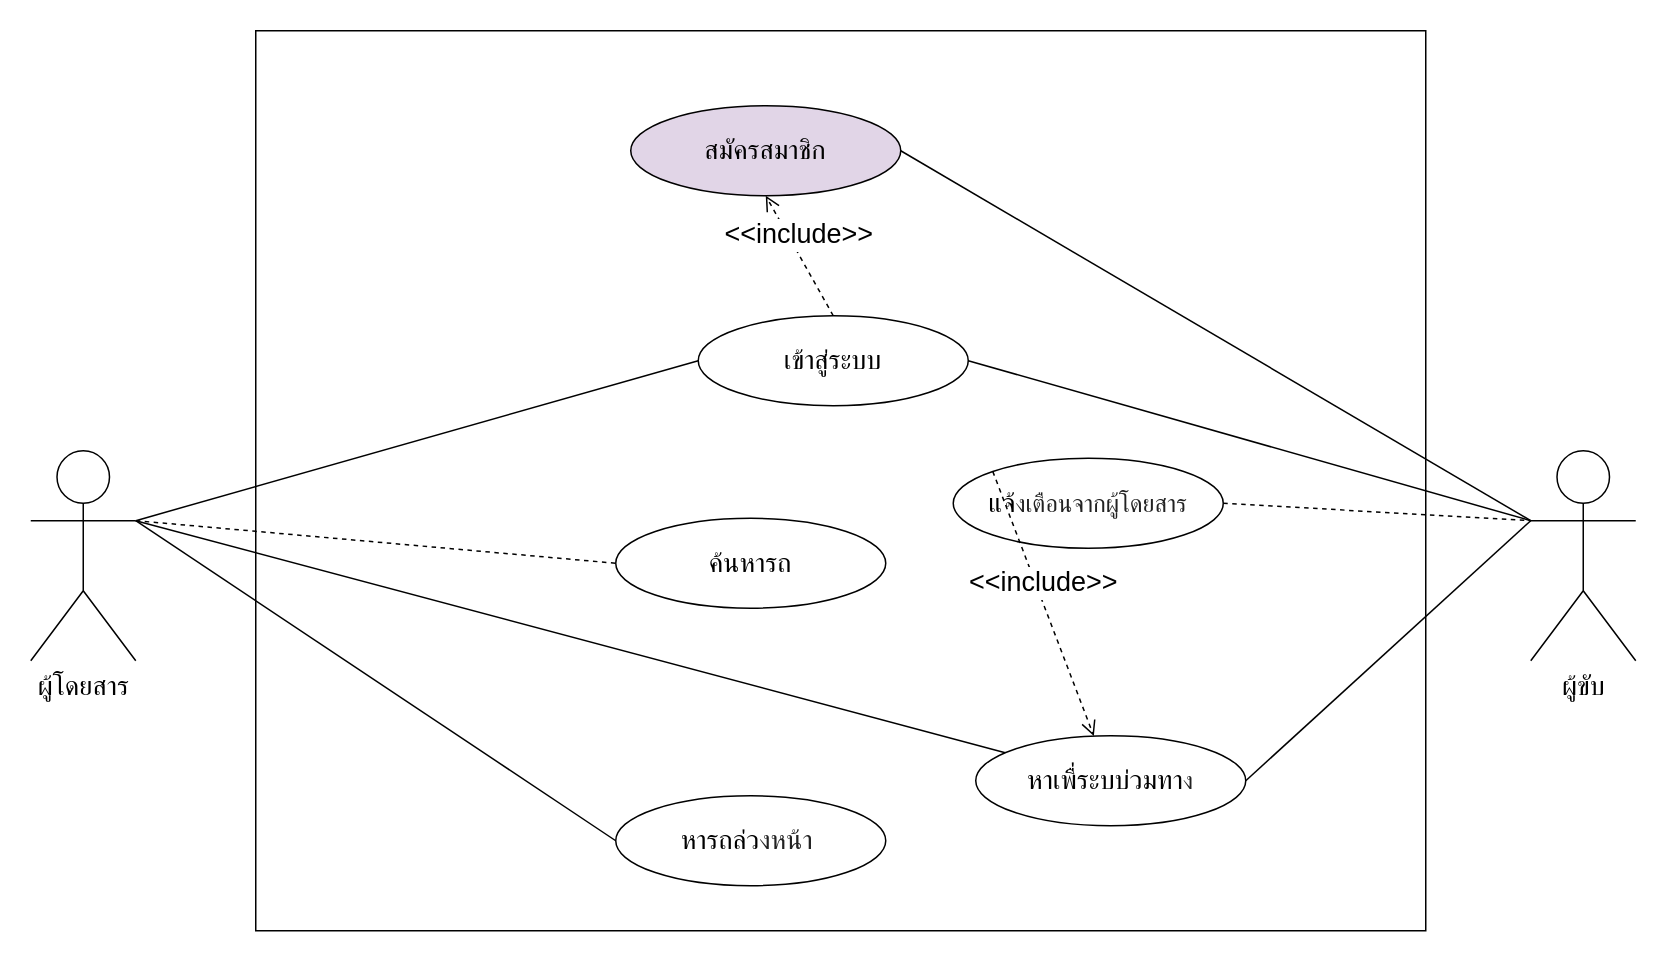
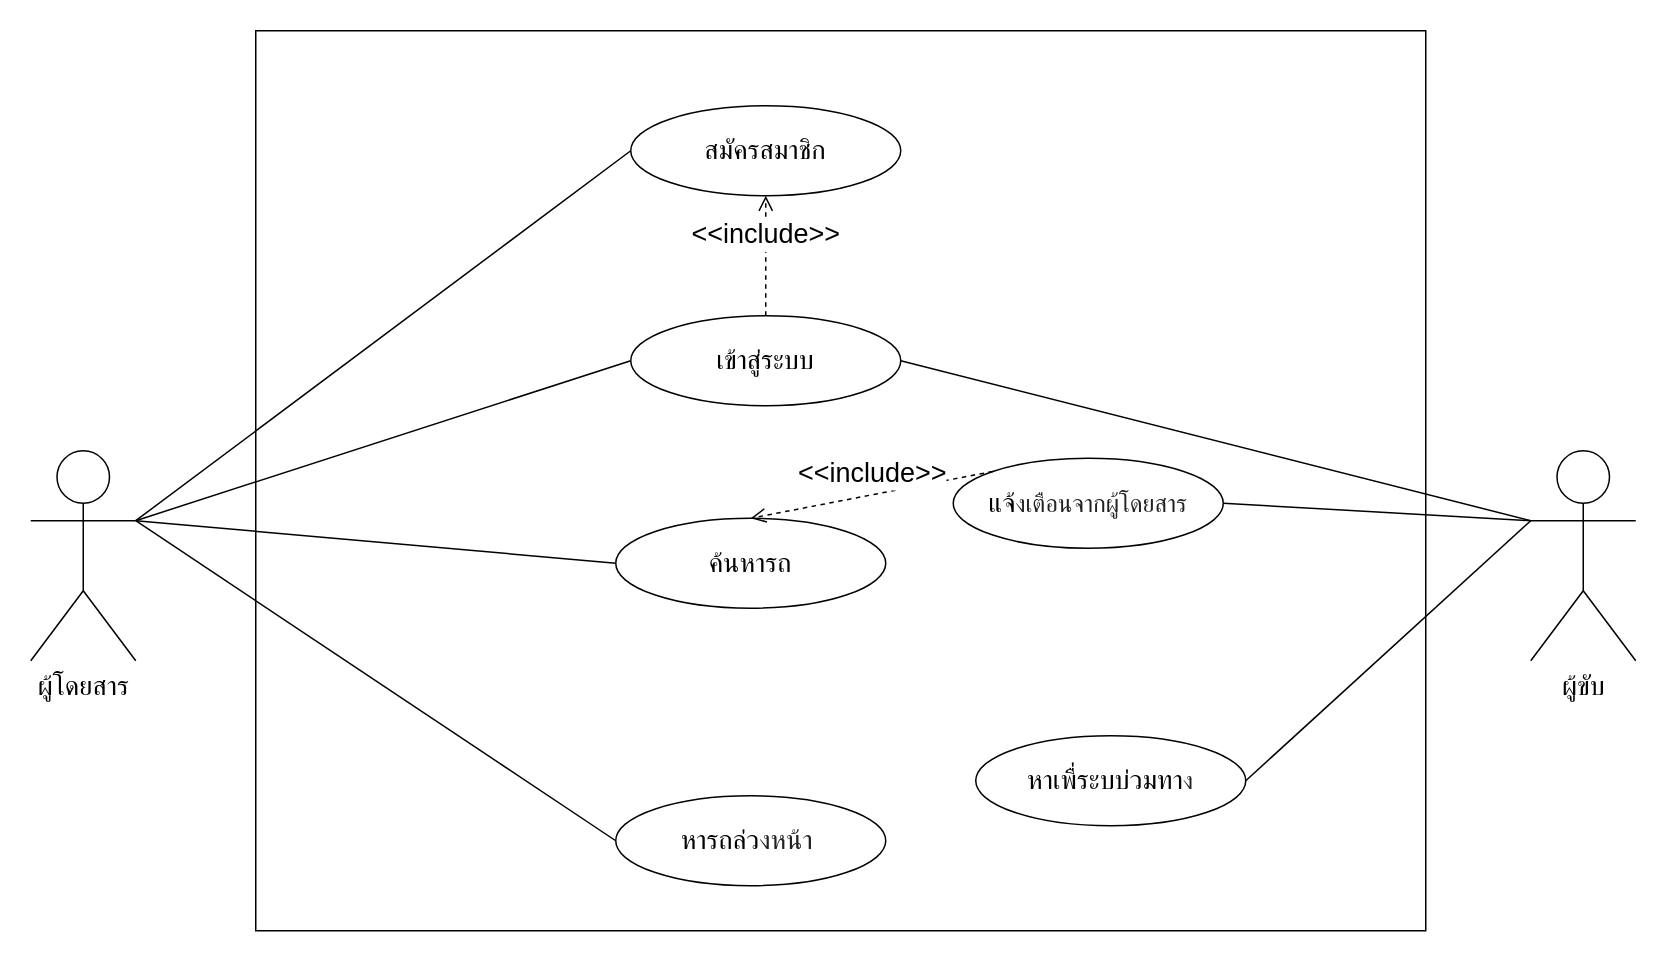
  <mxCell id="0" />
  <mxCell id="1" parent="0" />
  <mxCell id="2" value="" style="rounded=0;whiteSpace=wrap;html=1;fontFamily=K2D;" vertex="1" parent="1"><mxGeometry x="170" y="20" width="780" height="600" as="geometry" /></mxCell>
  <mxCell id="3" value="&lt;font face=&quot;K2D&quot; style=&quot;font-size: 18px&quot;&gt;ผู้โดยสาร&lt;/font&gt;" style="shape=umlActor;verticalLabelPosition=bottom;labelBackgroundColor=#ffffff;verticalAlign=top;html=1;outlineConnect=0;" vertex="1" parent="1"><mxGeometry x="20" y="300" width="70" height="140" as="geometry" /></mxCell>
- <mxCell id="4" value="&lt;h6&gt;&lt;font style=&quot;font-weight: normal ; font-size: 18px&quot;&gt;เข้าสู่ระบบ&lt;/font&gt;&lt;/h6&gt;" style="ellipse;whiteSpace=wrap;html=1;fontFamily=K2D;FType=g;" vertex="1" parent="1"><mxGeometry x="465" y="210" width="180" height="60" as="geometry" /></mxCell>
+ <mxCell id="4" value="&lt;h6&gt;&lt;font style=&quot;font-weight: normal ; font-size: 18px&quot;&gt;เข้าสู่ระบบ&lt;/font&gt;&lt;/h6&gt;" style="ellipse;whiteSpace=wrap;html=1;fontFamily=K2D;FType=g;" vertex="1" parent="1"><mxGeometry x="420" y="210" width="180" height="60" as="geometry" /></mxCell>
  <mxCell id="5" value="&lt;font face=&quot;K2D&quot; style=&quot;font-size: 18px&quot;&gt;ผู้ขับ&lt;/font&gt;" style="shape=umlActor;verticalLabelPosition=bottom;labelBackgroundColor=#ffffff;verticalAlign=top;html=1;outlineConnect=0;" vertex="1" parent="1"><mxGeometry x="1020" y="300" width="70" height="140" as="geometry" /></mxCell>
  <mxCell id="6" value="" style="endArrow=none;html=1;exitX=1;exitY=0.333;exitDx=0;exitDy=0;exitPerimeter=0;entryX=0;entryY=0.5;entryDx=0;entryDy=0;" edge="1" parent="1" source="3" target="4"><mxGeometry width="50" height="50" relative="1" as="geometry"><mxPoint x="310" y="372.31" as="sourcePoint" /><mxPoint x="410" y="280.002" as="targetPoint" /></mxGeometry></mxCell>
  <mxCell id="7" value="&lt;font style=&quot;font-size: 18px&quot;&gt;ค้นหารถ&lt;/font&gt;" style="ellipse;whiteSpace=wrap;html=1;fontFamily=K2D;FType=g;" vertex="1" parent="1"><mxGeometry x="410" y="345" width="180" height="60" as="geometry" /></mxCell>
  <mxCell id="8" value="&lt;font style=&quot;font-size: 18px&quot;&gt;หารถล่ว&lt;span style=&quot;color: rgb(34, 34, 34); text-align: left; background-color: rgb(255, 255, 255);&quot;&gt;งหน้า&amp;nbsp;&lt;/span&gt;&lt;/font&gt;" style="ellipse;whiteSpace=wrap;html=1;fontFamily=K2D;FType=g;" vertex="1" parent="1"><mxGeometry x="410" y="530" width="180" height="60" as="geometry" /></mxCell>
- <mxCell id="9" value="" style="endArrow=none;html=1;exitX=1;exitY=0.333;exitDx=0;exitDy=0;exitPerimeter=0;entryX=0;entryY=0.5;entryDx=0;entryDy=0;dashed=1;" edge="1" parent="1" source="3" target="7"><mxGeometry width="50" height="50" relative="1" as="geometry"><mxPoint x="100" y="356.667" as="sourcePoint" /><mxPoint x="430" y="190" as="targetPoint" /></mxGeometry></mxCell>
+ <mxCell id="9" value="" style="endArrow=none;html=1;exitX=1;exitY=0.333;exitDx=0;exitDy=0;exitPerimeter=0;entryX=0;entryY=0.5;entryDx=0;entryDy=0;" edge="1" parent="1" source="3" target="7"><mxGeometry width="50" height="50" relative="1" as="geometry"><mxPoint x="100" y="356.667" as="sourcePoint" /><mxPoint x="430" y="190" as="targetPoint" /></mxGeometry></mxCell>
  <mxCell id="10" value="" style="endArrow=none;html=1;exitX=1;exitY=0.333;exitDx=0;exitDy=0;exitPerimeter=0;entryX=0;entryY=0.5;entryDx=0;entryDy=0;" edge="1" parent="1" source="3" target="8"><mxGeometry width="50" height="50" relative="1" as="geometry"><mxPoint x="100" y="356.667" as="sourcePoint" /><mxPoint x="390" y="440" as="targetPoint" /></mxGeometry></mxCell>
- <mxCell id="11" value="&lt;h6&gt;&lt;span style=&quot;font-size: 18px ; font-weight: 400&quot;&gt;สมัครสมาชิก&lt;/span&gt;&lt;/h6&gt;" style="ellipse;whiteSpace=wrap;html=1;fontFamily=K2D;FType=g;fillColor=#e1d5e7;" vertex="1" parent="1"><mxGeometry x="420" y="70" width="180" height="60" as="geometry" /></mxCell>
+ <mxCell id="11" value="&lt;h6&gt;&lt;span style=&quot;font-size: 18px ; font-weight: 400&quot;&gt;สมัครสมาชิก&lt;/span&gt;&lt;/h6&gt;" style="ellipse;whiteSpace=wrap;html=1;fontFamily=K2D;FType=g;" vertex="1" parent="1"><mxGeometry x="420" y="70" width="180" height="60" as="geometry" /></mxCell>
  <mxCell id="12" value="&lt;font style=&quot;font-size: 18px&quot;&gt;&amp;lt;&amp;lt;include&amp;gt;&amp;gt;&lt;/font&gt;" style="html=1;verticalAlign=bottom;endArrow=open;dashed=1;endSize=8;entryX=0.5;entryY=1;entryDx=0;entryDy=0;exitX=0.5;exitY=0;exitDx=0;exitDy=0;" edge="1" parent="1" source="4" target="11"><mxGeometry relative="1" as="geometry"><mxPoint x="100" y="570" as="sourcePoint" /><mxPoint x="20" y="570" as="targetPoint" /></mxGeometry></mxCell>
- <mxCell id="13" value="" style="endArrow=none;html=1;exitX=1;exitY=0.333;exitDx=0;exitDy=0;exitPerimeter=0;" edge="1" parent="1" source="3" target="16"><mxGeometry width="50" height="50" relative="1" as="geometry"><mxPoint x="100" y="356.667" as="sourcePoint" /><mxPoint x="400" y="150" as="targetPoint" /></mxGeometry></mxCell>
+ <mxCell id="13" value="" style="endArrow=none;html=1;exitX=1;exitY=0.333;exitDx=0;exitDy=0;exitPerimeter=0;entryX=0;entryY=0.5;entryDx=0;entryDy=0;" edge="1" parent="1" source="3" target="11"><mxGeometry width="50" height="50" relative="1" as="geometry"><mxPoint x="100" y="356.667" as="sourcePoint" /><mxPoint x="400" y="150" as="targetPoint" /></mxGeometry></mxCell>
  <mxCell id="14" value="" style="endArrow=none;html=1;exitX=1;exitY=0.5;exitDx=0;exitDy=0;entryX=0;entryY=0.333;entryDx=0;entryDy=0;entryPerimeter=0;" edge="1" parent="1" source="4" target="5"><mxGeometry width="50" height="50" relative="1" as="geometry"><mxPoint x="600" y="409.997" as="sourcePoint" /><mxPoint x="930" y="203.33" as="targetPoint" /></mxGeometry></mxCell>
- <mxCell id="15" value="" style="endArrow=none;html=1;exitX=1;exitY=0.5;exitDx=0;exitDy=0;entryX=0;entryY=0.333;entryDx=0;entryDy=0;entryPerimeter=0;" edge="1" parent="1" source="11" target="5"><mxGeometry width="50" height="50" relative="1" as="geometry"><mxPoint x="620" y="170" as="sourcePoint" /><mxPoint x="1000" y="290" as="targetPoint" /></mxGeometry></mxCell>
  <mxCell id="16" value="&lt;font style=&quot;font-size: 18px&quot;&gt;หาเพื่ระบบ่วมทา&lt;/font&gt;&lt;span style=&quot;color: rgb(34 , 34 , 34) ; font-family: &amp;#34;arial&amp;#34; , sans-serif ; font-size: 16px ; text-align: left ; background-color: rgb(255 , 255 , 255)&quot;&gt;ง&lt;/span&gt;" style="ellipse;whiteSpace=wrap;html=1;fontFamily=K2D;FType=g;" vertex="1" parent="1"><mxGeometry x="650" y="490" width="180" height="60" as="geometry" /></mxCell>
  <mxCell id="17" value="" style="endArrow=none;html=1;exitX=1;exitY=0.5;exitDx=0;exitDy=0;entryX=0;entryY=0.333;entryDx=0;entryDy=0;entryPerimeter=0;" edge="1" parent="1" source="16" target="5"><mxGeometry width="50" height="50" relative="1" as="geometry"><mxPoint x="610" y="290" as="sourcePoint" /><mxPoint x="1030" y="326.667" as="targetPoint" /></mxGeometry></mxCell>
  <mxCell id="18" value="&lt;span style=&quot;font-size: 18px&quot;&gt;แจ้&lt;/span&gt;&lt;span style=&quot;color: rgb(34 , 34 , 34) ; font-size: 16px ; text-align: left ; background-color: rgb(255 , 255 , 255)&quot;&gt;งเตือนจากผู้โดยสาร&lt;/span&gt;" style="ellipse;whiteSpace=wrap;html=1;fontFamily=K2D;FType=g;" vertex="1" parent="1"><mxGeometry x="635" y="305" width="180" height="60" as="geometry" /></mxCell>
- <mxCell id="19" value="&lt;font style=&quot;font-size: 18px&quot;&gt;&amp;lt;&amp;lt;include&amp;gt;&amp;gt;&lt;/font&gt;" style="html=1;verticalAlign=bottom;endArrow=open;dashed=1;endSize=8;exitX=0;exitY=0;exitDx=0;exitDy=0;" edge="1" parent="1" source="18" target="16"><mxGeometry relative="1" as="geometry"><mxPoint x="520" y="260" as="sourcePoint" /><mxPoint x="520" y="180" as="targetPoint" /></mxGeometry></mxCell>
- <mxCell id="20" value="" style="endArrow=none;html=1;exitX=1;exitY=0.5;exitDx=0;exitDy=0;entryX=0;entryY=0.333;entryDx=0;entryDy=0;entryPerimeter=0;dashed=1;" edge="1" parent="1" source="18" target="5"><mxGeometry width="50" height="50" relative="1" as="geometry"><mxPoint x="610" y="250" as="sourcePoint" /><mxPoint x="980" y="360" as="targetPoint" /></mxGeometry></mxCell>
+ <mxCell id="19" value="&lt;font style=&quot;font-size: 18px&quot;&gt;&amp;lt;&amp;lt;include&amp;gt;&amp;gt;&lt;/font&gt;" style="html=1;verticalAlign=bottom;endArrow=open;dashed=1;endSize=8;entryX=0.5;entryY=0;entryDx=0;entryDy=0;exitX=0;exitY=0;exitDx=0;exitDy=0;" edge="1" parent="1" source="18" target="7"><mxGeometry relative="1" as="geometry"><mxPoint x="520" y="260" as="sourcePoint" /><mxPoint x="520" y="180" as="targetPoint" /></mxGeometry></mxCell>
+ <mxCell id="20" value="" style="endArrow=none;html=1;exitX=1;exitY=0.5;exitDx=0;exitDy=0;entryX=0;entryY=0.333;entryDx=0;entryDy=0;entryPerimeter=0;" edge="1" parent="1" source="18" target="5"><mxGeometry width="50" height="50" relative="1" as="geometry"><mxPoint x="610" y="250" as="sourcePoint" /><mxPoint x="980" y="360" as="targetPoint" /></mxGeometry></mxCell>
